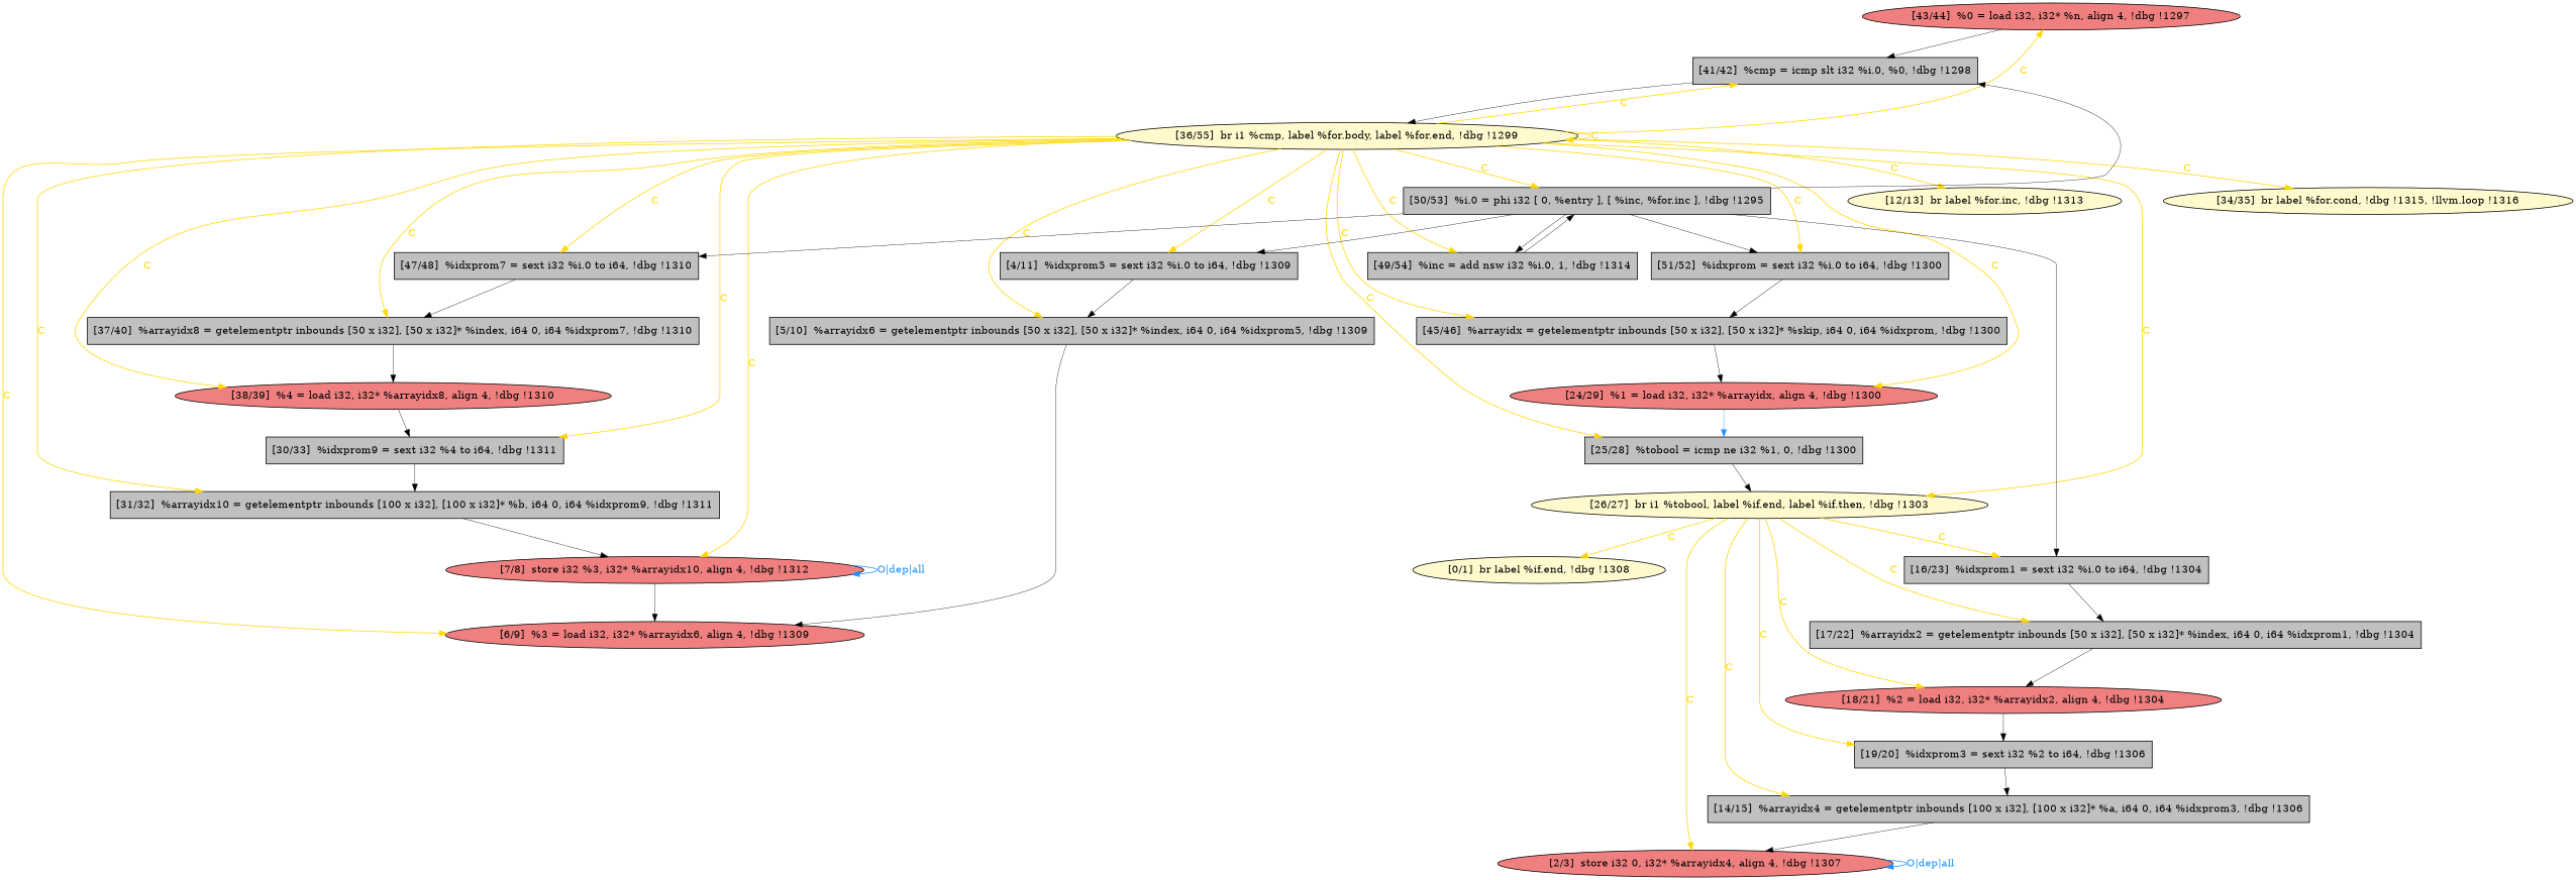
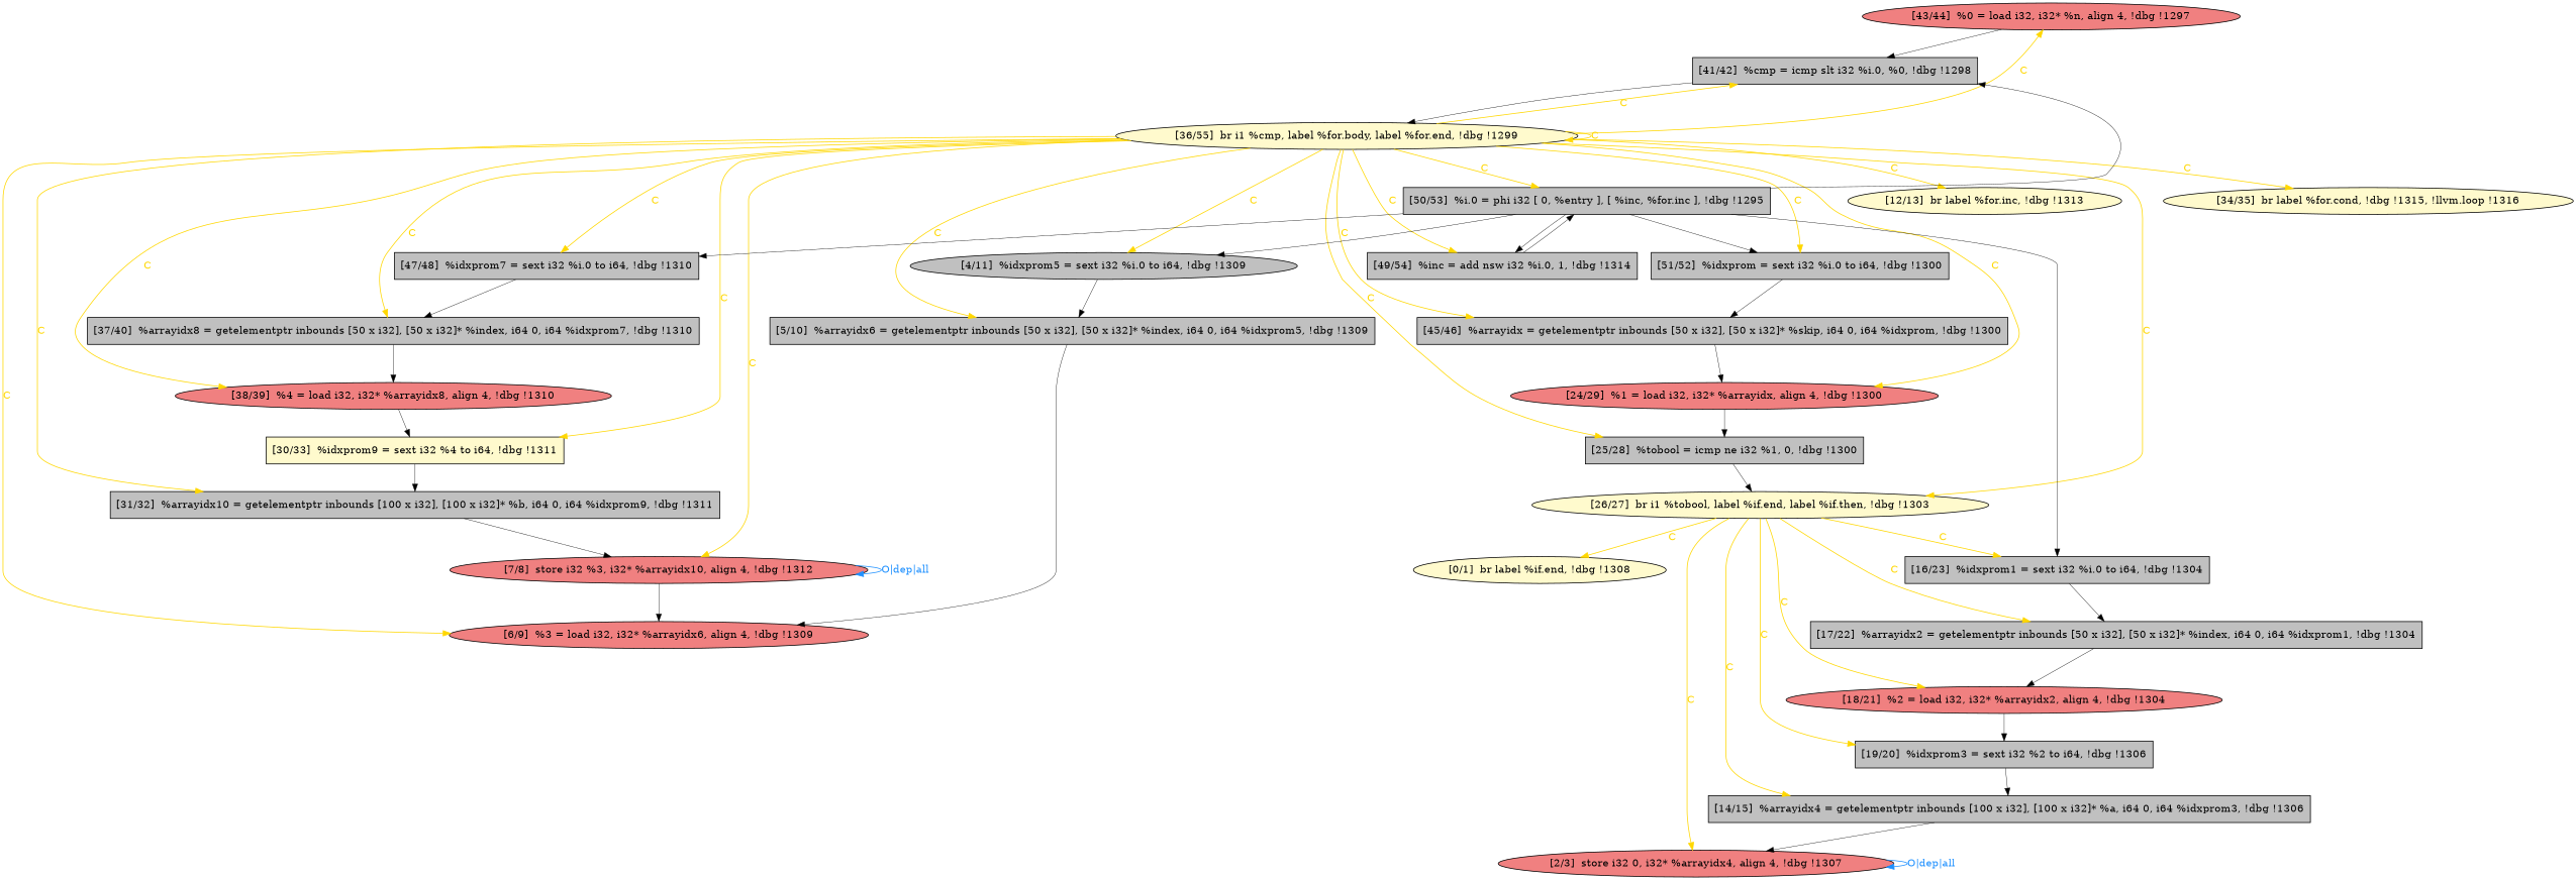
  digraph {
    node [fillcolor=grey shape=rectangle style=filled]
    edge [color=gold fontcolor=gold penwidth=1.0 style=solid]
    n1 [fillcolor=lightcoral label="[43/44]  %0 = load i32, i32* %n, align 4, !dbg !1297" shape=ellipse]
    n2 [label="[41/42]  %cmp = icmp slt i32 %i.0, %0, !dbg !1298"]
    n3 [fillcolor=lemonchiffon label="[36/55]  br i1 %cmp, label %for.body, label %for.end, !dbg !1299" shape=ellipse]
    n4 [label="[50/53]  %i.0 = phi i32 [ 0, %entry ], [ %inc, %for.inc ], !dbg !1295"]
    n5 [label="[47/48]  %idxprom7 = sext i32 %i.0 to i64, !dbg !1310"]
    n6 [label="[49/54]  %inc = add nsw i32 %i.0, 1, !dbg !1314"]
    n7 [label="[16/23]  %idxprom1 = sext i32 %i.0 to i64, !dbg !1304"]
-   n8 [label="[4/11]  %idxprom5 = sext i32 %i.0 to i64, !dbg !1309"]
+   n8 [label="[4/11]  %idxprom5 = sext i32 %i.0 to i64, !dbg !1309" shape=ellipse]
    n9 [label="[51/52]  %idxprom = sext i32 %i.0 to i64, !dbg !1300"]
    n10 [label="[37/40]  %arrayidx8 = getelementptr inbounds [50 x i32], [50 x i32]* %index, i64 0, i64 %idxprom7, !dbg !1310"]
    n11 [label="[17/22]  %arrayidx2 = getelementptr inbounds [50 x i32], [50 x i32]* %index, i64 0, i64 %idxprom1, !dbg !1304"]
    n12 [label="[5/10]  %arrayidx6 = getelementptr inbounds [50 x i32], [50 x i32]* %index, i64 0, i64 %idxprom5, !dbg !1309"]
    n13 [label="[45/46]  %arrayidx = getelementptr inbounds [50 x i32], [50 x i32]* %skip, i64 0, i64 %idxprom, !dbg !1300"]
    n14 [fillcolor=lightcoral label="[18/21]  %2 = load i32, i32* %arrayidx2, align 4, !dbg !1304" shape=ellipse]
    n15 [label="[19/20]  %idxprom3 = sext i32 %2 to i64, !dbg !1306"]
    n16 [label="[14/15]  %arrayidx4 = getelementptr inbounds [100 x i32], [100 x i32]* %a, i64 0, i64 %idxprom3, !dbg !1306"]
    n17 [fillcolor=lightcoral label="[24/29]  %1 = load i32, i32* %arrayidx, align 4, !dbg !1300" shape=ellipse]
    n18 [label="[25/28]  %tobool = icmp ne i32 %1, 0, !dbg !1300"]
    n19 [fillcolor=lightcoral label="[6/9]  %3 = load i32, i32* %arrayidx6, align 4, !dbg !1309" shape=ellipse]
    n20 [fillcolor=lightcoral label="[7/8]  store i32 %3, i32* %arrayidx10, align 4, !dbg !1312" shape=ellipse]
    n21 [label="[31/32]  %arrayidx10 = getelementptr inbounds [100 x i32], [100 x i32]* %b, i64 0, i64 %idxprom9, !dbg !1311"]
    n22 [fillcolor=lightcoral label="[38/39]  %4 = load i32, i32* %arrayidx8, align 4, !dbg !1310" shape=ellipse]
-   n23 [label="[30/33]  %idxprom9 = sext i32 %4 to i64, !dbg !1311"]
+   n23 [fillcolor=lemonchiffon label="[30/33]  %idxprom9 = sext i32 %4 to i64, !dbg !1311"]
    n24 [fillcolor=lemonchiffon label="[12/13]  br label %for.inc, !dbg !1313" shape=ellipse]
    n25 [fillcolor=lemonchiffon label="[26/27]  br i1 %tobool, label %if.end, label %if.then, !dbg !1303" shape=ellipse]
    n26 [fillcolor=lemonchiffon label="[34/35]  br label %for.cond, !dbg !1315, !llvm.loop !1316" shape=ellipse]
    n27 [fillcolor=lightcoral label="[2/3]  store i32 0, i32* %arrayidx4, align 4, !dbg !1307" shape=ellipse]
    n28 [fillcolor=lemonchiffon label="[0/1]  br label %if.end, !dbg !1308" shape=ellipse]
    n1 -> n2 [color=black fontcolor=black penwidth=0.5]
    n2 -> n3 [color=black fontcolor=black penwidth=0.5]
    n3 -> n1 [label=C]
    n3 -> n2 [label=C]
    n3 -> n3 [label=C]
    n3 -> n4 [label=C]
    n3 -> n5 [label=C]
    n3 -> n6 [label=C]
    n3 -> n8 [label=C]
    n3 -> n9 [label=C]
    n3 -> n10 [label=C]
    n3 -> n12 [label=C]
    n3 -> n13 [label=C]
    n3 -> n17 [label=C]
    n3 -> n18 [label=C]
    n3 -> n19 [label=C]
    n3 -> n20 [label=C]
    n3 -> n21 [label=C]
    n3 -> n22 [label=C]
    n3 -> n23 [label=C]
    n3 -> n24 [label=C]
    n3 -> n25 [label=C]
    n3 -> n26 [label=C]
    n4 -> n2 [color=black fontcolor=black penwidth=0.5]
    n4 -> n5 [color=black fontcolor=black penwidth=0.5]
    n4 -> n6 [color=black fontcolor=black penwidth=0.5]
    n4 -> n7 [color=black fontcolor=black penwidth=0.5]
    n4 -> n8 [color=black fontcolor=black penwidth=0.5]
    n4 -> n9 [color=black fontcolor=black penwidth=0.5]
    n5 -> n10 [color=black fontcolor=black penwidth=0.5]
    n6 -> n4 [color=black fontcolor=black penwidth=0.5]
    n7 -> n11 [color=black fontcolor=black penwidth=0.5]
    n8 -> n12 [color=black fontcolor=black penwidth=0.5]
    n9 -> n13 [color=black fontcolor=black penwidth=0.5]
    n10 -> n22 [color=black fontcolor=black penwidth=0.5]
    n11 -> n14 [color=black fontcolor=black penwidth=0.5]
    n12 -> n19 [color=black fontcolor=black penwidth=0.5]
    n13 -> n17 [color=black fontcolor=black penwidth=0.5]
    n14 -> n15 [color=black fontcolor=black penwidth=0.5]
    n15 -> n16 [color=black fontcolor=black penwidth=0.5]
    n16 -> n27 [color=black fontcolor=black penwidth=0.5]
-   n17 -> n18 [color=dodgerblue fontcolor=black penwidth=0.5]
+   n17 -> n18 [color=black fontcolor=black penwidth=0.5]
    n18 -> n25 [color=black fontcolor=black penwidth=0.5]
    n20 -> n19 [color=black fontcolor=black penwidth=0.5]
    n20 -> n20 [color=dodgerblue fontcolor=dodgerblue label="O|dep|all"]
    n21 -> n20 [color=black fontcolor=black penwidth=0.5]
    n22 -> n23 [color=black fontcolor=black penwidth=0.5]
    n23 -> n21 [color=black fontcolor=black penwidth=0.5]
    n25 -> n7 [label=C]
    n25 -> n11 [label=C]
    n25 -> n14 [label=C]
    n25 -> n15 [label=C]
    n25 -> n16 [label=C]
    n25 -> n27 [label=C]
    n25 -> n28 [label=C]
    n27 -> n27 [color=dodgerblue fontcolor=dodgerblue label="O|dep|all"]
  }
